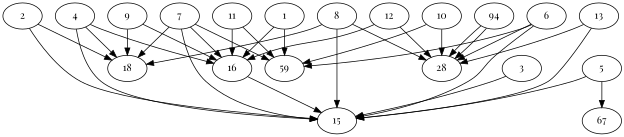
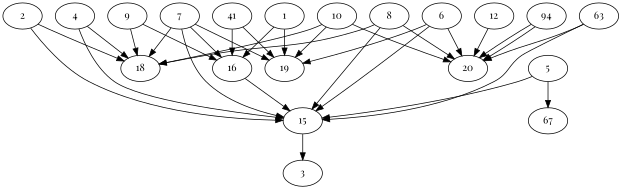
  digraph {
    fontname="Playfair Display"
    node [alpha=0.13 fontname="Playfair Display"]
    edge [fontname="Playfair Display"]
    1 [expect_size=19936256]
    16 [alpha=0.17 expect_size=20662272]
-   19 [alpha=0.09 expect_size=40409088 label=59]
+   19 [alpha=0.09 expect_size=40409088]
    15 [alpha=0.16 expect_size=6815744]
    2 [alpha=0.08 expect_size=22172672]
    18 [alpha=0.01 expect_size=9831424]
    3 [alpha=0.09 expect_size=32709632]
    4 [alpha=0.03 expect_size=32442368]
    5 [alpha=0.06 expect_size=6798336]
    n10 [alpha=0.10 expect_size=20270080 label=67]
    6 [alpha=0.20 expect_size=7924736]
-   20 [alpha=0.11 expect_size=29139968 label=28]
+   20 [alpha=0.11 expect_size=29139968]
    7 [alpha=0.16 expect_size=17929216]
    8 [expect_size=9207808]
    9 [alpha=0.15 expect_size=35442688]
    10 [expect_size=26407936]
-   11 [alpha=0.05 expect_size=24096768]
+   11 [alpha=0.05 expect_size=24096768 label=41]
    12 [alpha=0.19 expect_size=6794240]
-   13 [alpha=0.03 expect_size=26086400]
+   13 [alpha=0.03 expect_size=26086400 label=63]
    n20 [alpha=0.18 expect_size=47299584 label=94]
    1 -> 16
    1 -> 19
    16 -> 15
    2 -> 15
    2 -> 18
-   3 -> 15
-   4 -> 16
+   15 -> 3
    4 -> 15
    4 -> 18
    5 -> 15
    5 -> n10
    6 -> 19
    6 -> 15
    6 -> 20
    7 -> 16
    7 -> 19
    7 -> 15
    7 -> 18
    8 -> 15
    8 -> 18
    8 -> 20
    9 -> 16
    9 -> 18
    10 -> 19
+   10 -> 18
    10 -> 20
    11 -> 16
    11 -> 19
-   12 -> 16
    12 -> 20
    13 -> 15
    13 -> 20
    n20 -> 20
    n20 -> 20
  }
